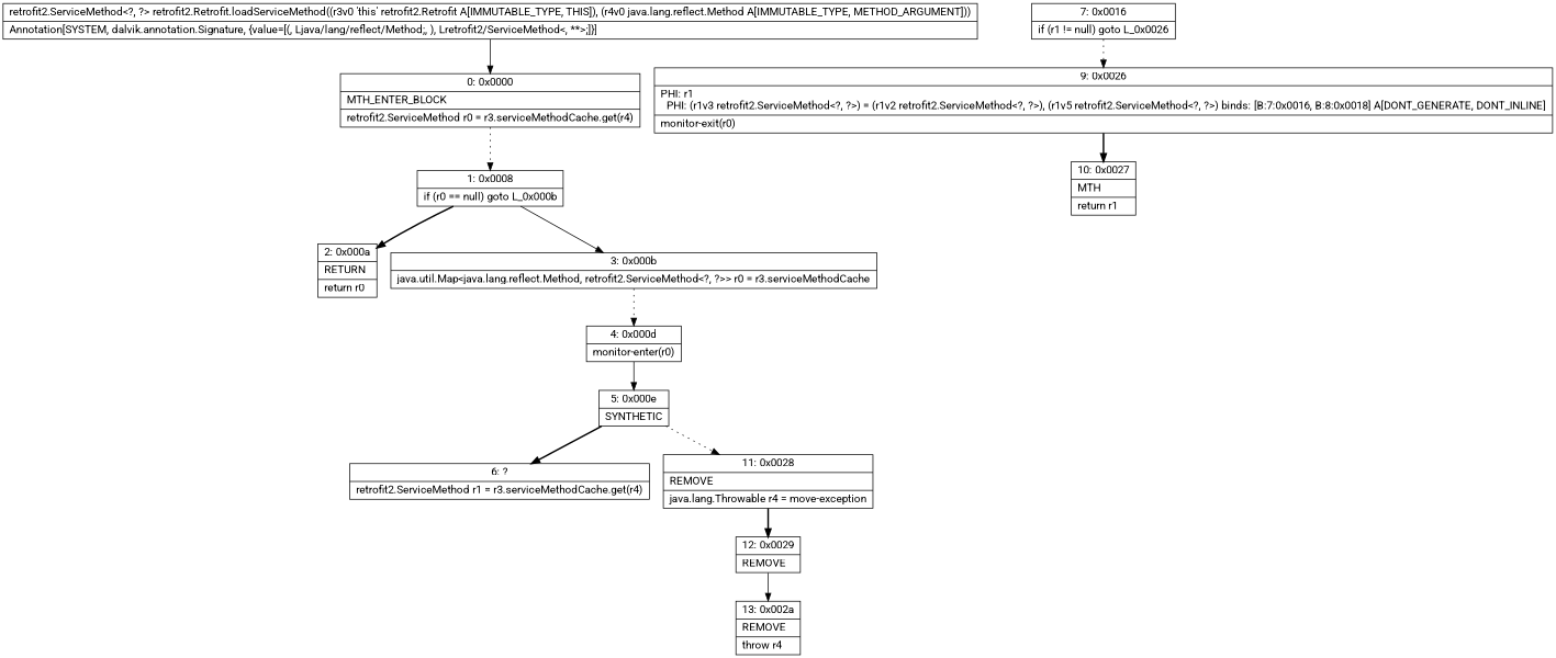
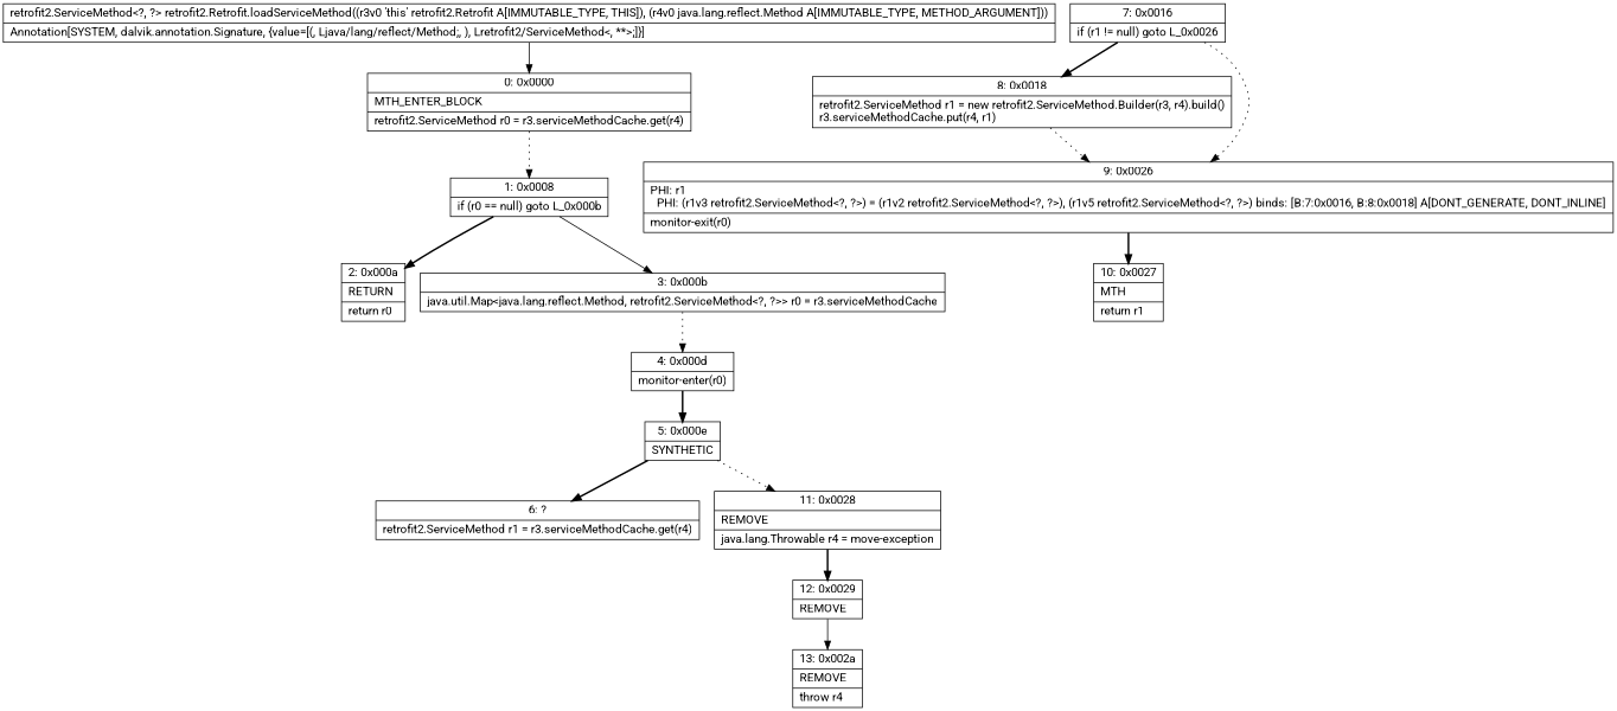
  digraph {
    fontname=Roboto
    node [fontname=Roboto shape=record]
    edge [fontname=Roboto style=bold]
    n1 [label="{0\:\ 0x0000|MTH_ENTER_BLOCK\l|retrofit2.ServiceMethod r0 = r3.serviceMethodCache.get(r4)\l}"]
    n2 [label="{1\:\ 0x0008|if (r0 == null) goto L_0x000b\l}"]
    n3 [label="{2\:\ 0x000a|RETURN\l|return r0\l}"]
    n4 [label="{3\:\ 0x000b|java.util.Map\<java.lang.reflect.Method, retrofit2.ServiceMethod\<?, ?\>\> r0 = r3.serviceMethodCache\l}"]
    n5 [label="{4\:\ 0x000d|monitor\-enter(r0)\l}"]
    n6 [label="{5\:\ 0x000e|SYNTHETIC\l}"]
    n7 [label="{6\:\ ?|retrofit2.ServiceMethod r1 = r3.serviceMethodCache.get(r4)\l}"]
    n8 [label="{11\:\ 0x0028|REMOVE\l|java.lang.Throwable r4 = move\-exception\l}"]
    n9 [label="{12\:\ 0x0029|REMOVE\l}"]
    n10 [label="{7\:\ 0x0016|if (r1 != null) goto L_0x0026\l}"]
+   n11 [label="{8\:\ 0x0018|retrofit2.ServiceMethod r1 = new retrofit2.ServiceMethod.Builder(r3, r4).build()\lr3.serviceMethodCache.put(r4, r1)\l}"]
    n12 [label="{9\:\ 0x0026|PHI: r1 \l  PHI: (r1v3 retrofit2.ServiceMethod\<?, ?\>) = (r1v2 retrofit2.ServiceMethod\<?, ?\>), (r1v5 retrofit2.ServiceMethod\<?, ?\>) binds: [B:7:0x0016, B:8:0x0018] A[DONT_GENERATE, DONT_INLINE]\l|monitor\-exit(r0)\l}"]
    n13 [label="{10\:\ 0x0027|MTH\l|return r1\l}"]
    n14 [label="{13\:\ 0x002a|REMOVE\l|throw r4\l}"]
    n15 [label="{retrofit2.ServiceMethod\<?, ?\> retrofit2.Retrofit.loadServiceMethod((r3v0 'this' retrofit2.Retrofit A[IMMUTABLE_TYPE, THIS]), (r4v0 java.lang.reflect.Method A[IMMUTABLE_TYPE, METHOD_ARGUMENT]))  | Annotation[SYSTEM, dalvik.annotation.Signature, \{value=[(, Ljava\/lang\/reflect\/Method;, ), Lretrofit2\/ServiceMethod\<, **\>;]\}]\l}"]
    n1 -> n2 [style=dotted]
    n2 -> n3
    n2 -> n4 [style=solid]
    n4 -> n5 [style=dotted]
-   n5 -> n6 [style=solid]
+   n5 -> n6
    n6 -> n7
    n6 -> n8 [style=dotted]
    n8 -> n9
    n9 -> n14 [style=solid]
+   n10 -> n11
    n10 -> n12 [style=dotted]
+   n11 -> n12 [style=dotted]
    n12 -> n13
    n15 -> n1 [style=solid]
  }
